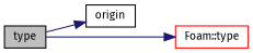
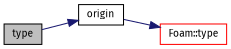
  digraph {
    fontname="Fira Sans"
    rankdir=LR
    node [color=black fontname="Fira Sans" fontsize=10 shape=record]
    edge [color=midnightblue fontname="Fira Sans" fontsize=10 labelfontname=Helvetica labelfontsize=10 style=solid]
    n1 [fillcolor=grey75 fontcolor=black height=0.2 label=type style=filled width=0.4]
    n2 [height=0.2 label=origin width=0.4]
    n3 [color=red height=0.2 label="Foam::type" width=0.4]
    n1 -> n2
-   n1 -> n3
+   n2 -> n3
  }
